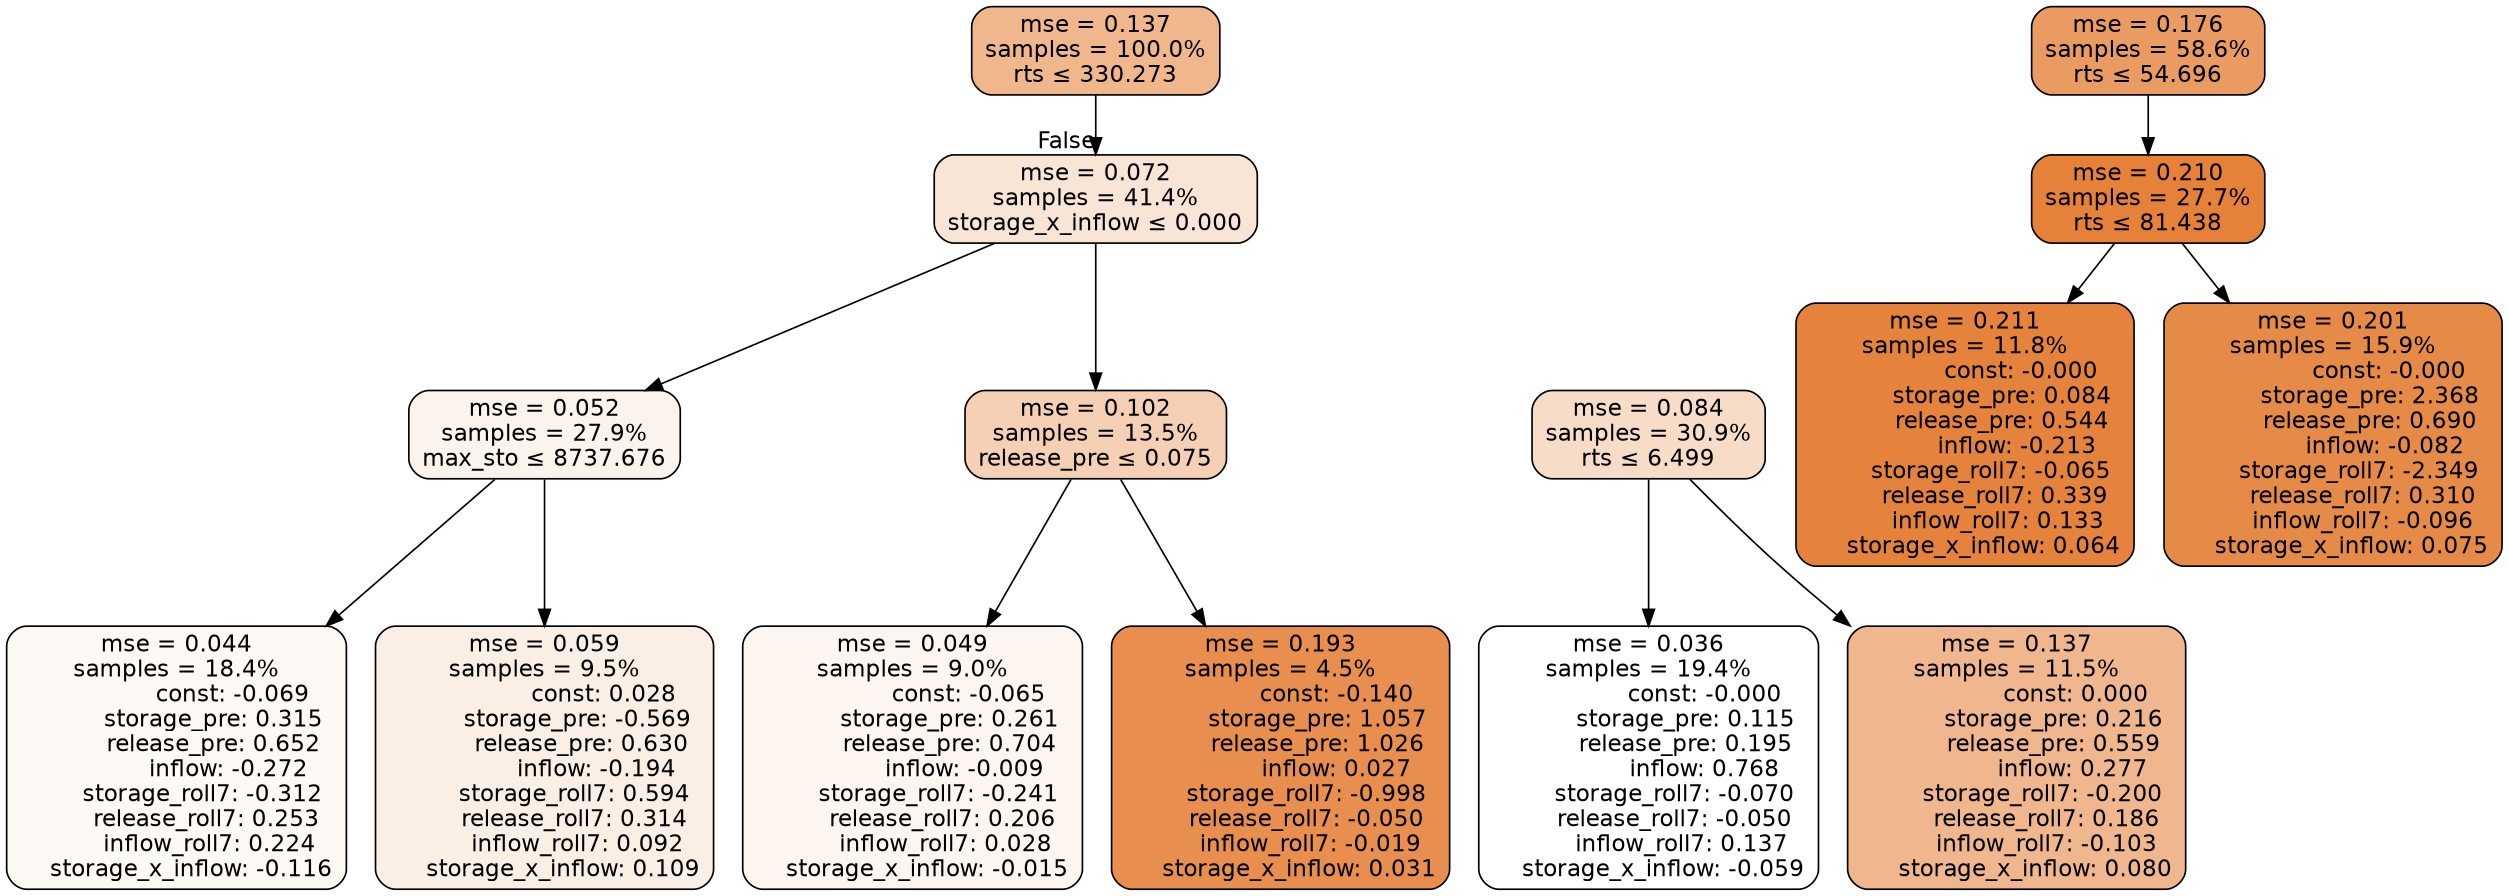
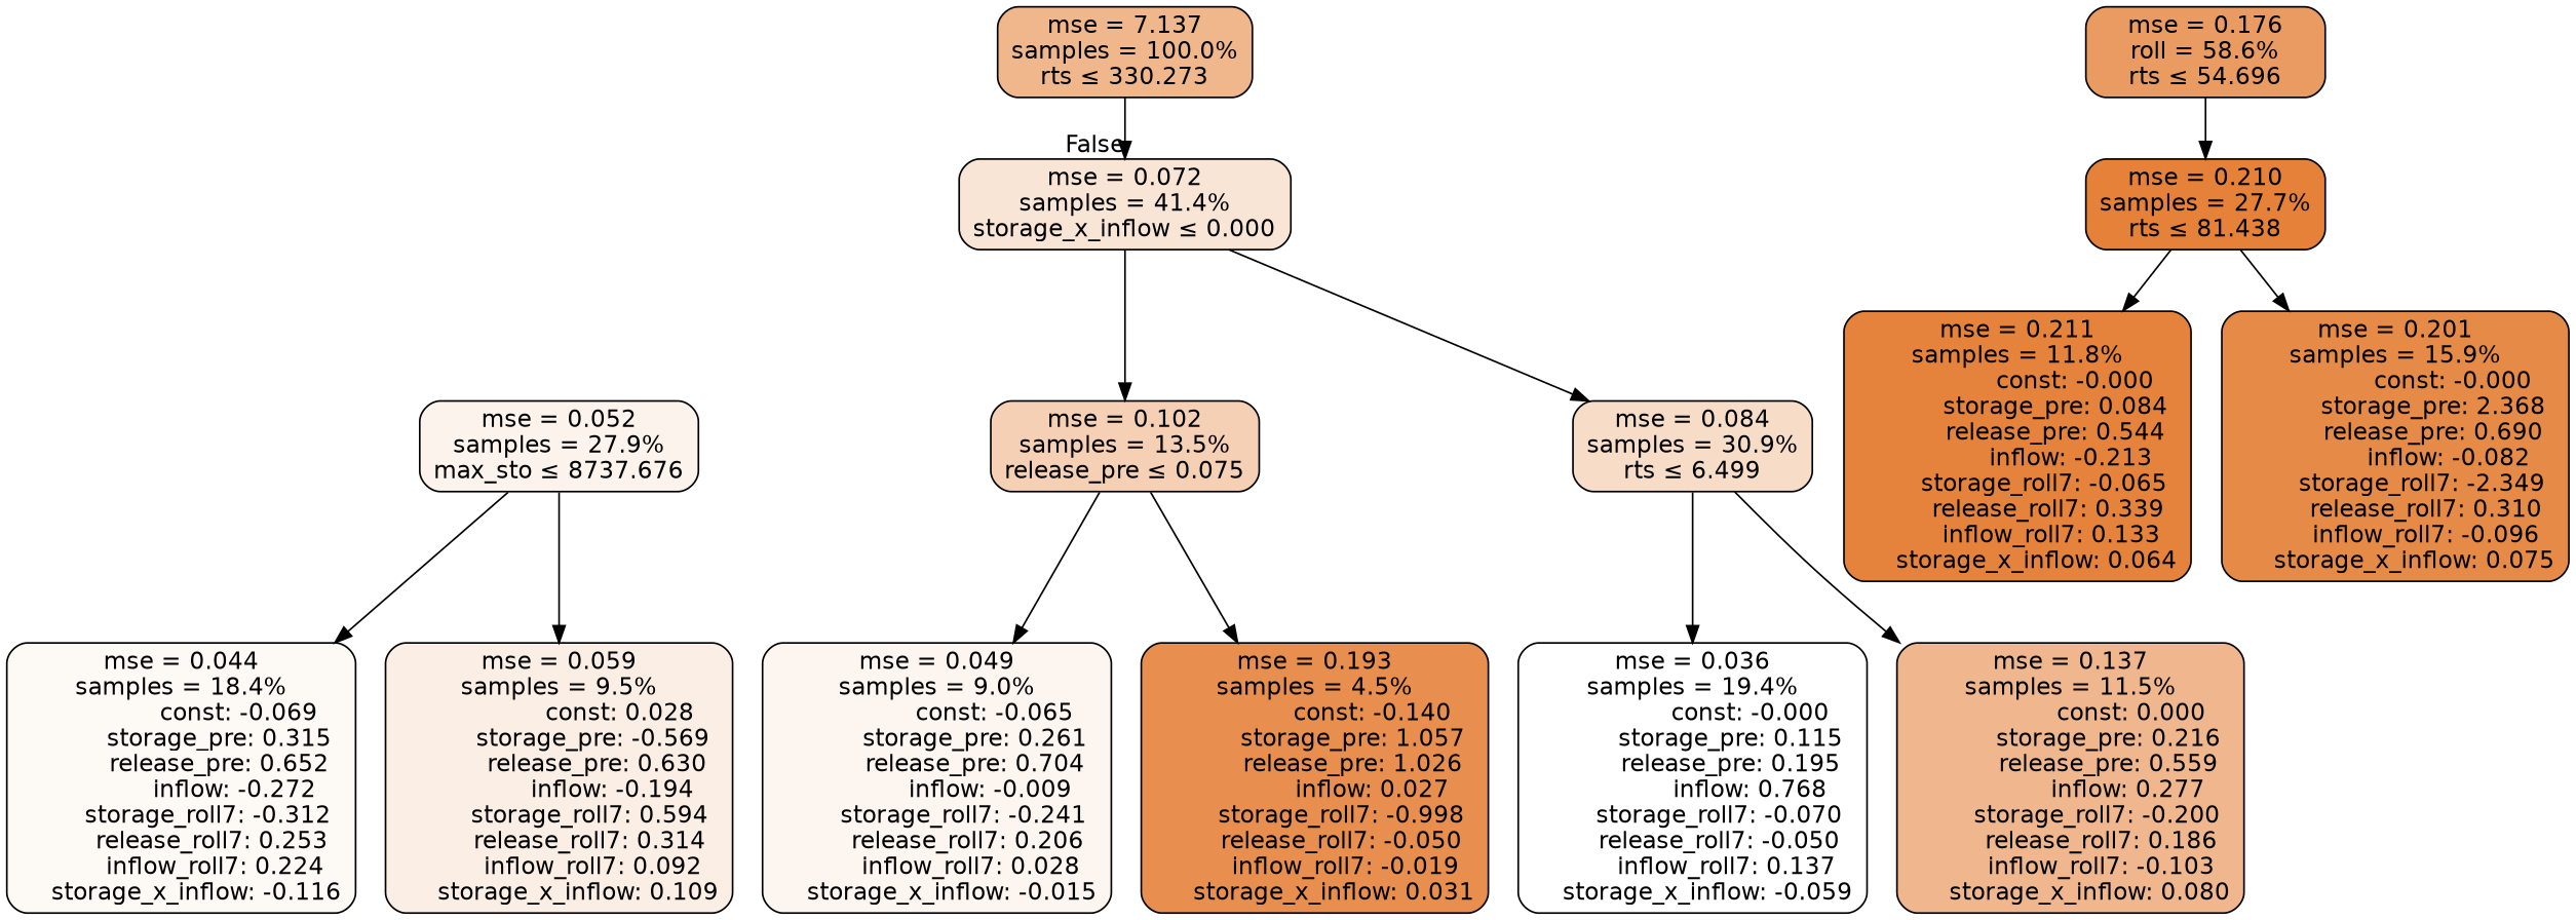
  digraph {
    node [color=black fontname=helvetica shape=rectangle style="filled, rounded"]
    edge [fontname=helvetica]
-   n1 [fillcolor="#f0b78d" label="mse = 0.137\nsamples = 100.0%\nrts &le; 330.273"]
+   n1 [fillcolor="#f0b78d" label="mse = 7.137\nsamples = 100.0%\nrts &le; 330.273"]
    n2 [fillcolor="#f9e5d6" label="mse = 0.072\nsamples = 41.4%\nstorage_x_inflow &le; 0.000"]
-   n3 [fillcolor="#ea9b62" label="mse = 0.176\nsamples = 58.6%\nrts &le; 54.696"]
+   n3 [fillcolor="#ea9b62" label="mse = 0.176\nroll = 58.6%\nrts &le; 54.696"]
    n4 [fillcolor="#e58139" label="mse = 0.210\nsamples = 27.7%\nrts &le; 81.438"]
    n5 [fillcolor="#fcf3ec" label="mse = 0.052\nsamples = 27.9%\nmax_sto &le; 8737.676"]
    n6 [fillcolor="#f5d0b5" label="mse = 0.102\nsamples = 13.5%\nrelease_pre &le; 0.075"]
    n7 [fillcolor="#f7dcc8" label="mse = 0.084\nsamples = 30.9%\nrts &le; 6.499"]
    n8 [fillcolor="#ffffff" label="mse = 0.036\nsamples = 19.4%\n               const: -0.000\n          storage_pre: 0.115\n          release_pre: 0.195\n               inflow: 0.768\n       storage_roll7: -0.070\n       release_roll7: -0.050\n         inflow_roll7: 0.137\n    storage_x_inflow: -0.059"]
    n9 [fillcolor="#f0b78e" label="mse = 0.137\nsamples = 11.5%\n                const: 0.000\n          storage_pre: 0.216\n          release_pre: 0.559\n               inflow: 0.277\n       storage_roll7: -0.200\n        release_roll7: 0.186\n        inflow_roll7: -0.103\n     storage_x_inflow: 0.080"]
    n10 [fillcolor="#e5833c" label="mse = 0.211\nsamples = 11.8%\n               const: -0.000\n          storage_pre: 0.084\n          release_pre: 0.544\n              inflow: -0.213\n       storage_roll7: -0.065\n        release_roll7: 0.339\n         inflow_roll7: 0.133\n     storage_x_inflow: 0.064"]
    n11 [fillcolor="#e68a47" label="mse = 0.201\nsamples = 15.9%\n               const: -0.000\n          storage_pre: 2.368\n          release_pre: 0.690\n              inflow: -0.082\n       storage_roll7: -2.349\n        release_roll7: 0.310\n        inflow_roll7: -0.096\n     storage_x_inflow: 0.075"]
    n12 [fillcolor="#fdf9f5" label="mse = 0.044\nsamples = 18.4%\n               const: -0.069\n          storage_pre: 0.315\n          release_pre: 0.652\n              inflow: -0.272\n       storage_roll7: -0.312\n        release_roll7: 0.253\n         inflow_roll7: 0.224\n    storage_x_inflow: -0.116"]
    n13 [fillcolor="#fbeee4" label="mse = 0.059\nsamples = 9.5%\n                const: 0.028\n         storage_pre: -0.569\n          release_pre: 0.630\n              inflow: -0.194\n        storage_roll7: 0.594\n        release_roll7: 0.314\n         inflow_roll7: 0.092\n     storage_x_inflow: 0.109"]
    n14 [fillcolor="#fdf5f0" label="mse = 0.049\nsamples = 9.0%\n               const: -0.065\n          storage_pre: 0.261\n          release_pre: 0.704\n              inflow: -0.009\n       storage_roll7: -0.241\n        release_roll7: 0.206\n         inflow_roll7: 0.028\n    storage_x_inflow: -0.015"]
    n15 [fillcolor="#e88f4f" label="mse = 0.193\nsamples = 4.5%\n               const: -0.140\n          storage_pre: 1.057\n          release_pre: 1.026\n               inflow: 0.027\n       storage_roll7: -0.998\n       release_roll7: -0.050\n        inflow_roll7: -0.019\n     storage_x_inflow: 0.031"]
    n1 -> n2 [headlabel=False labelangle=-45 labeldistance=2.5]
-   n2 -> n5
+   n2 -> n7
    n2 -> n6
    n3 -> n4
    n4 -> n10
    n4 -> n11
    n5 -> n12
    n5 -> n13
    n6 -> n14
    n6 -> n15
    n7 -> n8
    n7 -> n9
  }
